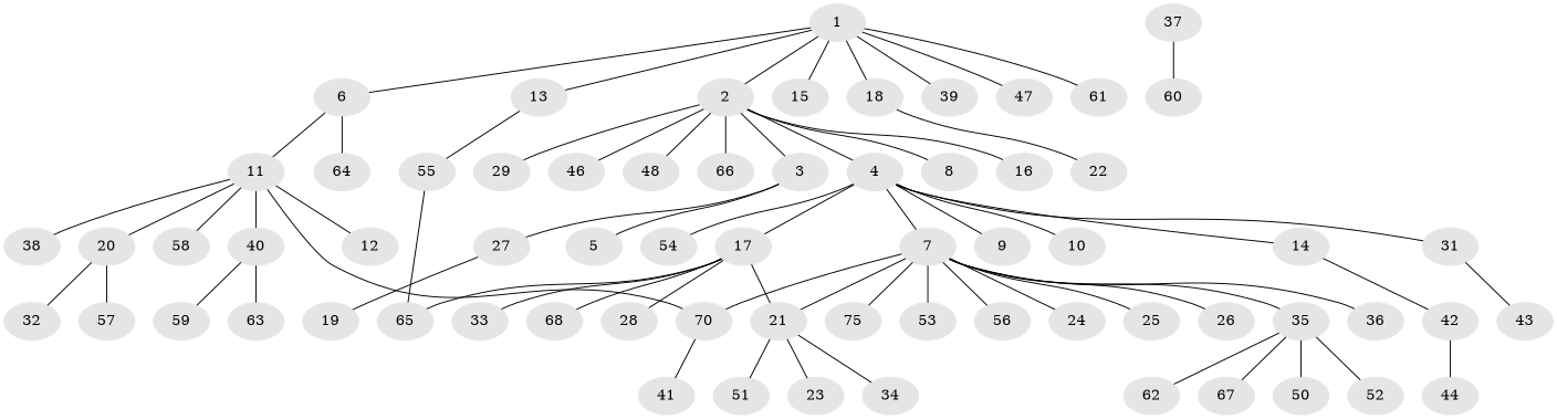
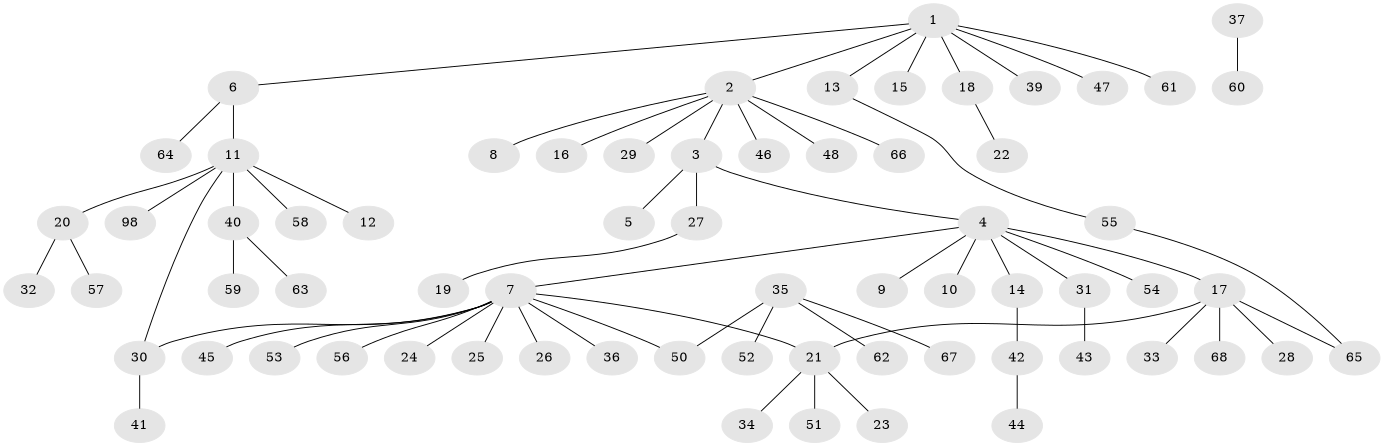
  graph {
    node [color=gray90 style=filled]
    1
    2
    6
    13
    15
    18
    39
    47
    61
    3
    4
    8
    16
    29
    46
    48
    66
    11
    64
    55
    22
    5
    27
    7
    9
    10
    14
    17
    31
    54
    19
    21
    24
    25
    26
-   30 [label=70]
+   30
    35
    36
-   45 [label=75]
+   45
    53
    56
    42
    28
    33
    65
    68
    43
    37
    60
    12
    20
-   38
+   38 [label=98]
    40
    58
    23
    34
    51
    41
    50
    52
    62
    67
    32
    57
    59
    63
    44
    1 -- 2
    1 -- 6
    1 -- 13
    1 -- 15
    1 -- 18
    1 -- 39
    1 -- 47
    1 -- 61
    2 -- 3
-   2 -- 4
+   3 -- 4
    2 -- 8
    2 -- 16
    2 -- 29
    2 -- 46
    2 -- 48
    2 -- 66
    6 -- 11
    6 -- 64
    13 -- 55
    18 -- 22
    3 -- 5
    3 -- 27
    4 -- 7
    4 -- 9
    4 -- 10
    4 -- 14
    4 -- 17
    4 -- 31
    4 -- 54
    11 -- 30
    11 -- 12
    11 -- 20
    11 -- 38
    11 -- 40
    11 -- 58
    55 -- 65
    27 -- 19
    7 -- 21
    7 -- 24
    7 -- 25
    7 -- 26
    7 -- 30
-   7 -- 35
+   7 -- 50
    7 -- 36
    7 -- 45
    7 -- 53
    7 -- 56
    14 -- 42
    17 -- 21
    17 -- 28
    17 -- 33
    17 -- 65
    17 -- 68
    31 -- 43
    21 -- 23
    21 -- 34
    21 -- 51
    30 -- 41
    35 -- 50
    35 -- 52
    35 -- 62
    35 -- 67
    42 -- 44
    37 -- 60
    20 -- 32
    20 -- 57
    40 -- 59
    40 -- 63
  }
